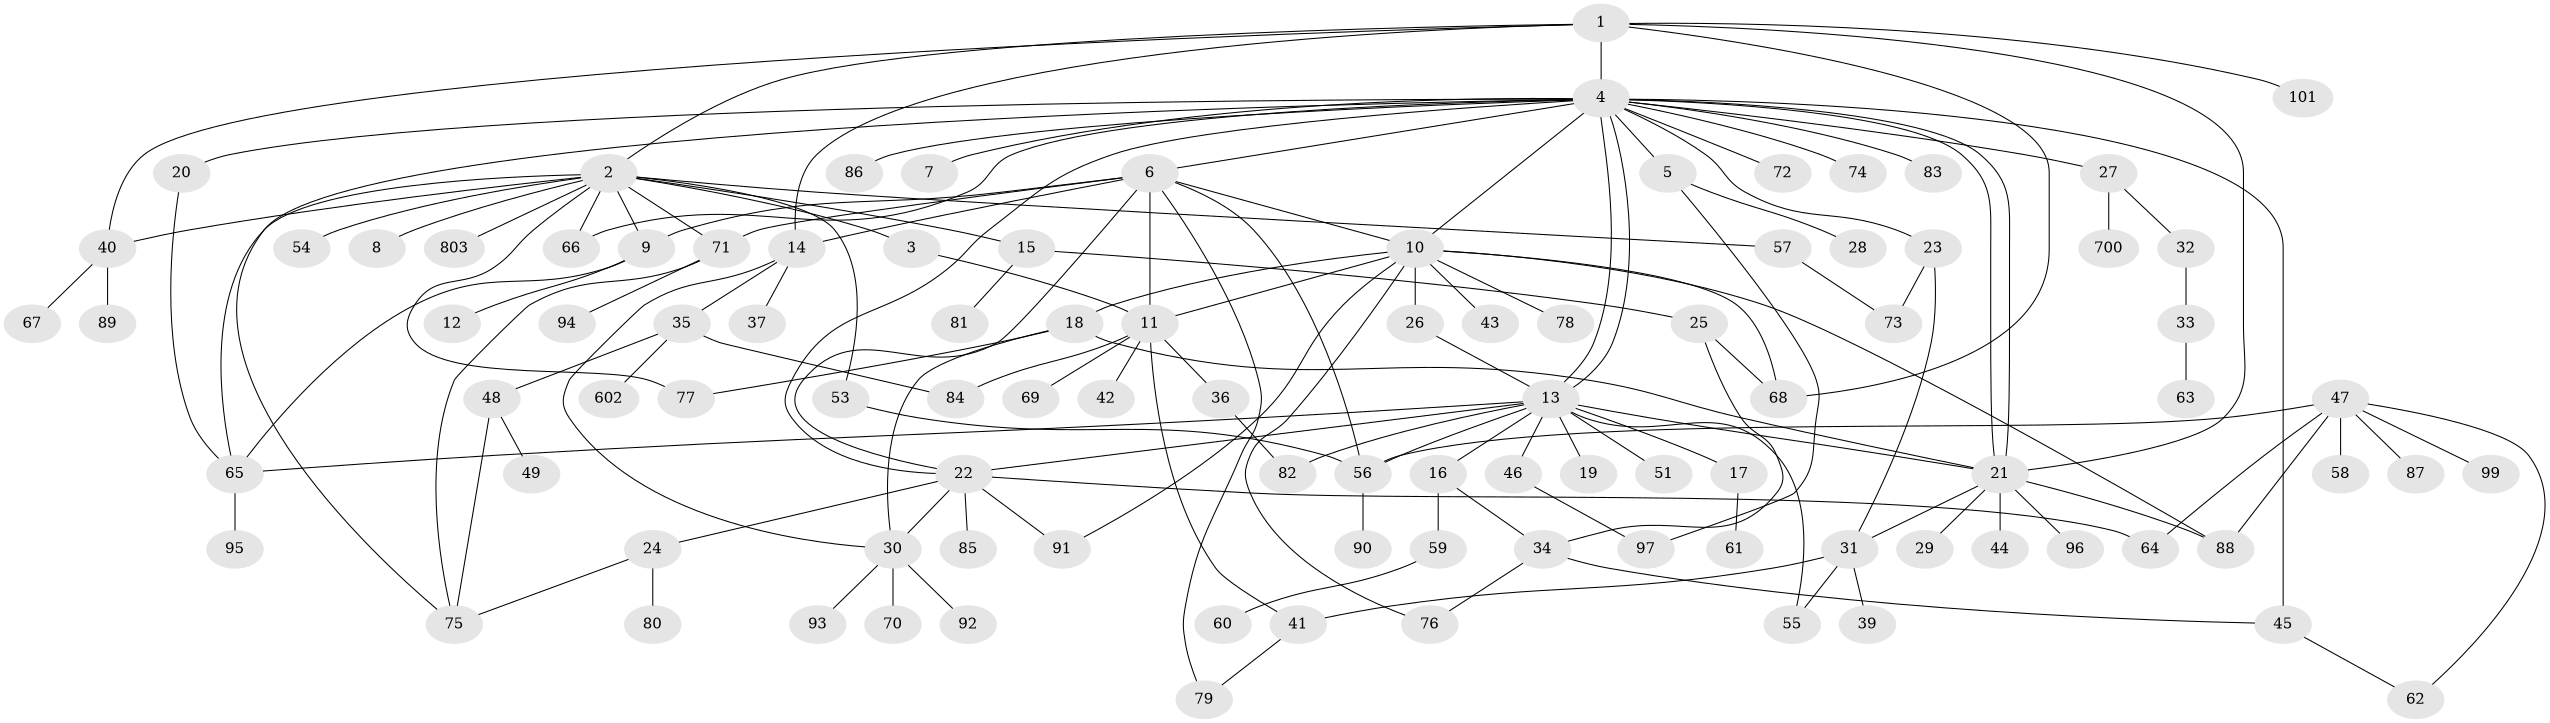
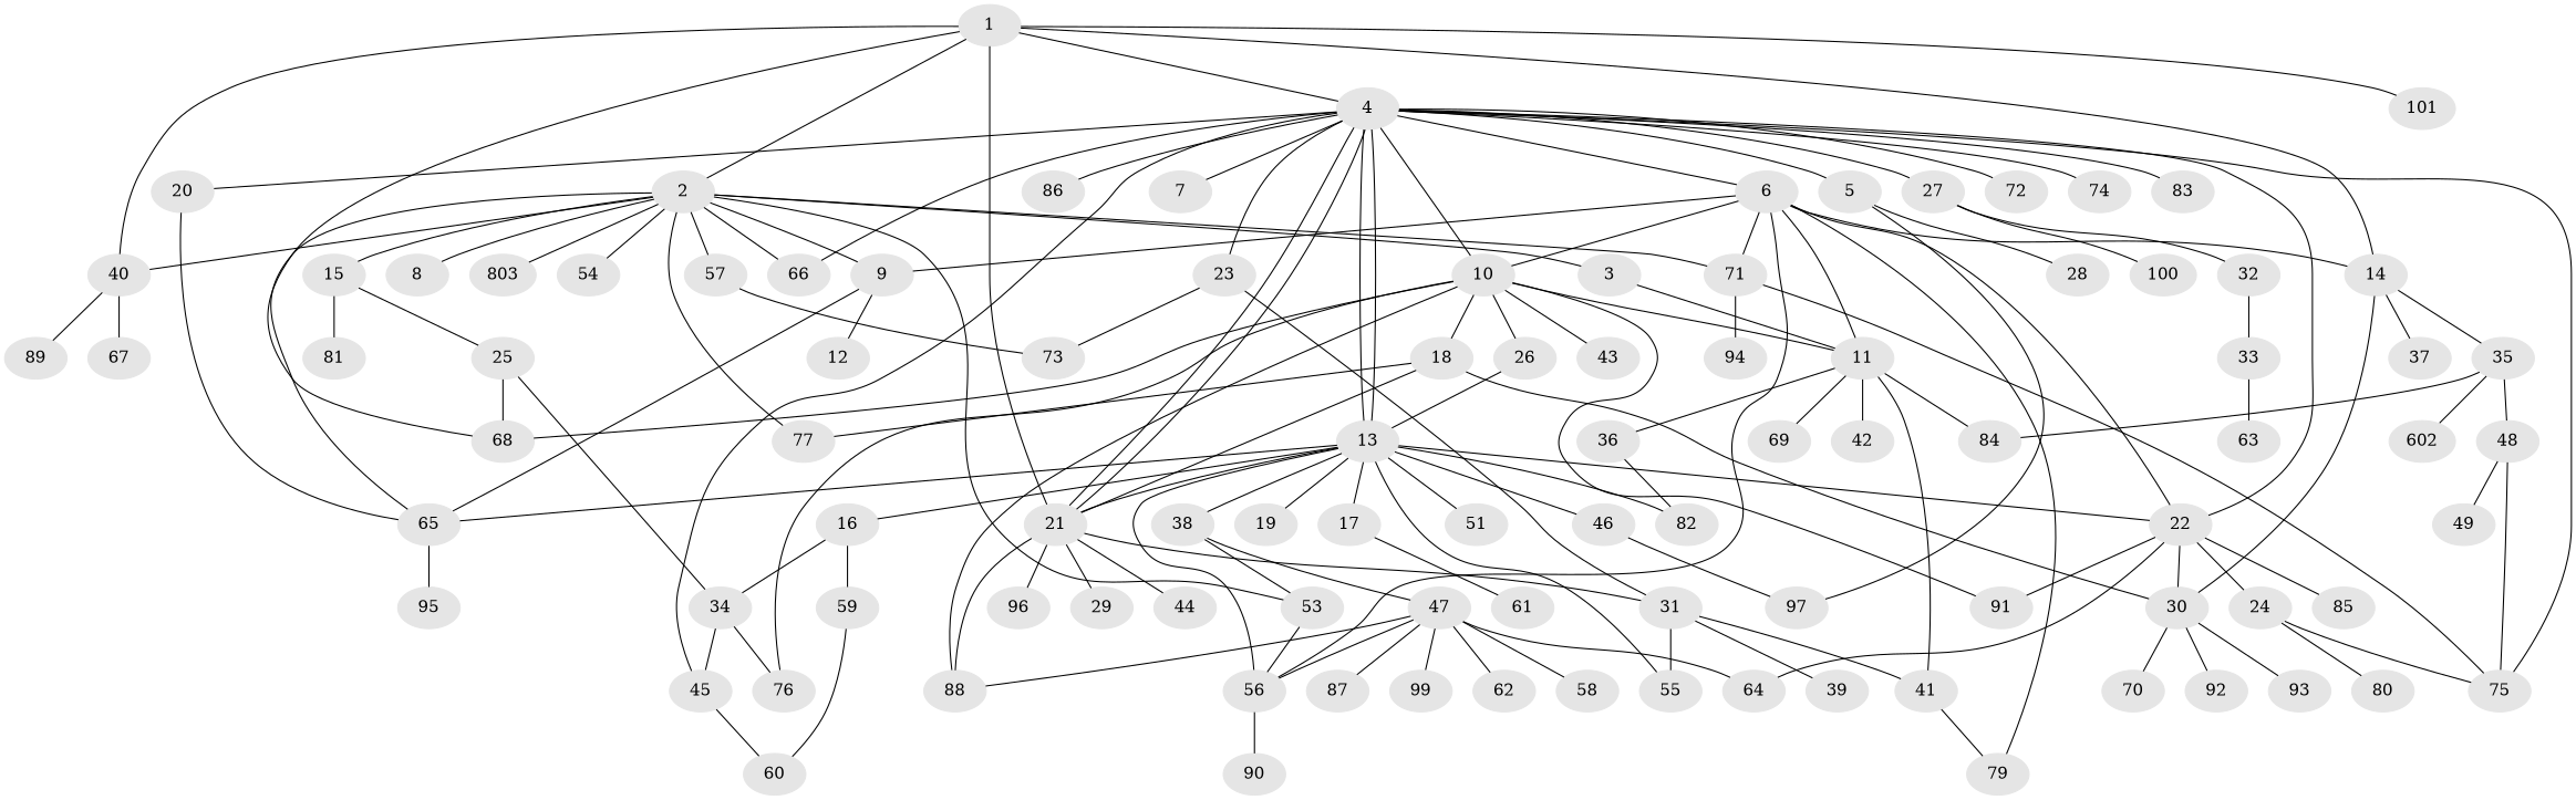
  graph {
    node [color=gray90 style=filled]
    1
    2
    4
    14
    21
    40
    68
    101
    3
    8
    9
    15
    53
    54
    57
    65
    66
    71
    77
    n20 [label=803]
    5
    6
    7
    10
    13
    20
    22
    23
    27
    45
    72
    74
    75
    83
    86
    30
    35
    37
    88
    29
    31
    44
    96
    67
    89
    11
    12
    25
    81
    56
    73
    95
    94
    36
    41
    42
    69
    84
    28
    97
    79
    18
    26
    43
    76
-   78
    91
    16
    17
    19
+   38
    46
    51
    55
    82
    24
    64
    85
    32
-   100 [label=700]
+   100
    62
    90
    34
    59
    61
    47
    70
    92
    93
    48
    n91 [label=602]
    60
    39
    80
    33
    63
    49
    58
    87
    99
    1 -- 2
    1 -- 4
    1 -- 14
    1 -- 21
    1 -- 40
    1 -- 68
    1 -- 101
    2 -- 40
    2 -- 3
    2 -- 8
    2 -- 9
    2 -- 15
    2 -- 53
    2 -- 54
    2 -- 57
    2 -- 65
    2 -- 66
    2 -- 71
    2 -- 77
    2 -- n20
    4 -- 21
    4 -- 21
    4 -- 66
    4 -- 5
    4 -- 6
    4 -- 7
    4 -- 10
    4 -- 13
    4 -- 13
    4 -- 20
    4 -- 22
    4 -- 23
    4 -- 27
    4 -- 45
    4 -- 72
    4 -- 74
    4 -- 75
    4 -- 83
    4 -- 86
    14 -- 30
    14 -- 35
    14 -- 37
    21 -- 88
    21 -- 29
    21 -- 31
    21 -- 44
    21 -- 96
    40 -- 67
    40 -- 89
    3 -- 11
    9 -- 65
    9 -- 12
    15 -- 25
    15 -- 81
    53 -- 56
    57 -- 73
    65 -- 95
    71 -- 75
    71 -- 94
    5 -- 28
    5 -- 97
    6 -- 14
    6 -- 9
    6 -- 71
    6 -- 10
    6 -- 22
    6 -- 11
    6 -- 56
    6 -- 79
    10 -- 68
    10 -- 88
    10 -- 11
    10 -- 18
    10 -- 26
    10 -- 43
    10 -- 76
-   10 -- 78
    10 -- 91
    13 -- 21
    13 -- 65
    13 -- 22
    13 -- 56
    13 -- 16
    13 -- 17
    13 -- 19
+   13 -- 38
    13 -- 46
    13 -- 51
    13 -- 55
    13 -- 82
    20 -- 65
    22 -- 30
    22 -- 91
    22 -- 24
    22 -- 64
    22 -- 85
    23 -- 31
    23 -- 73
    27 -- 32
    27 -- 100
-   45 -- 62
+   45 -- 60
    30 -- 70
    30 -- 92
    30 -- 93
    35 -- 84
    35 -- 48
    35 -- n91
    31 -- 41
    31 -- 55
    31 -- 39
    11 -- 36
    11 -- 41
    11 -- 42
    11 -- 69
    11 -- 84
    25 -- 68
    25 -- 34
    56 -- 90
    36 -- 82
    41 -- 79
    18 -- 21
    18 -- 77
    18 -- 30
    26 -- 13
    16 -- 34
    16 -- 59
    17 -- 61
+   38 -- 53
+   38 -- 47
    46 -- 97
    24 -- 75
    24 -- 80
    32 -- 33
    34 -- 45
    34 -- 76
    59 -- 60
    47 -- 88
    47 -- 56
    47 -- 64
    47 -- 62
    47 -- 58
    47 -- 87
    47 -- 99
    48 -- 75
    48 -- 49
    33 -- 63
  }
